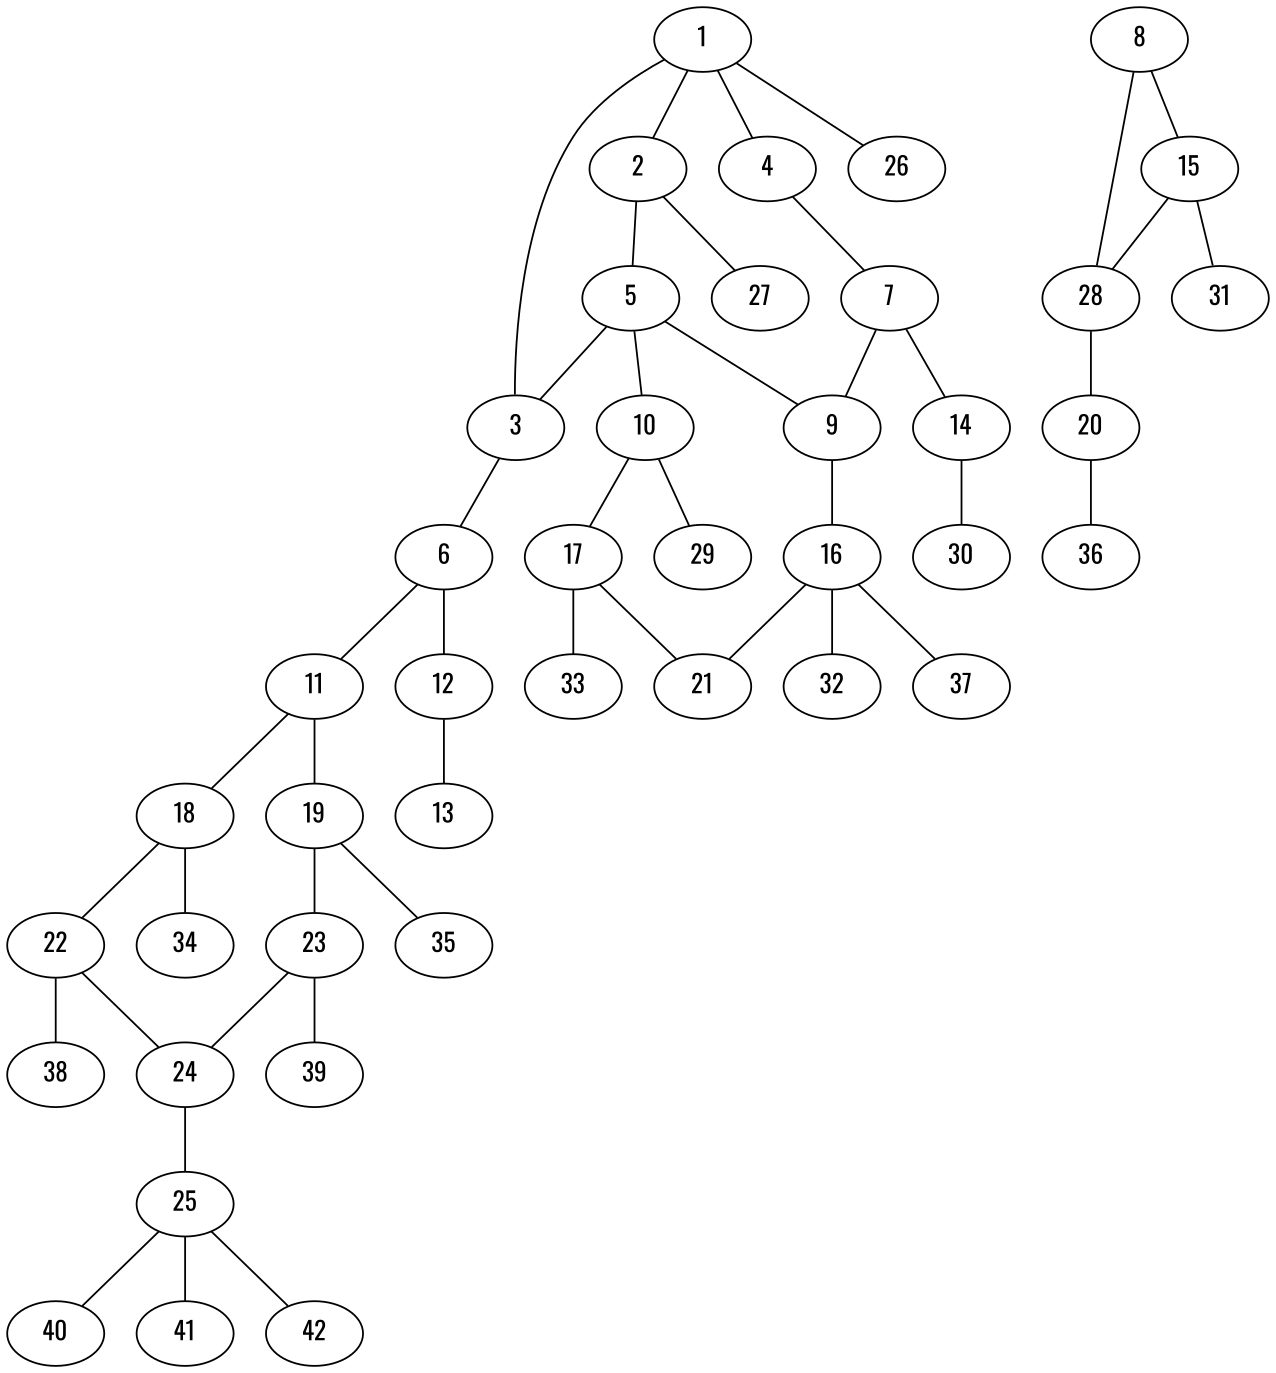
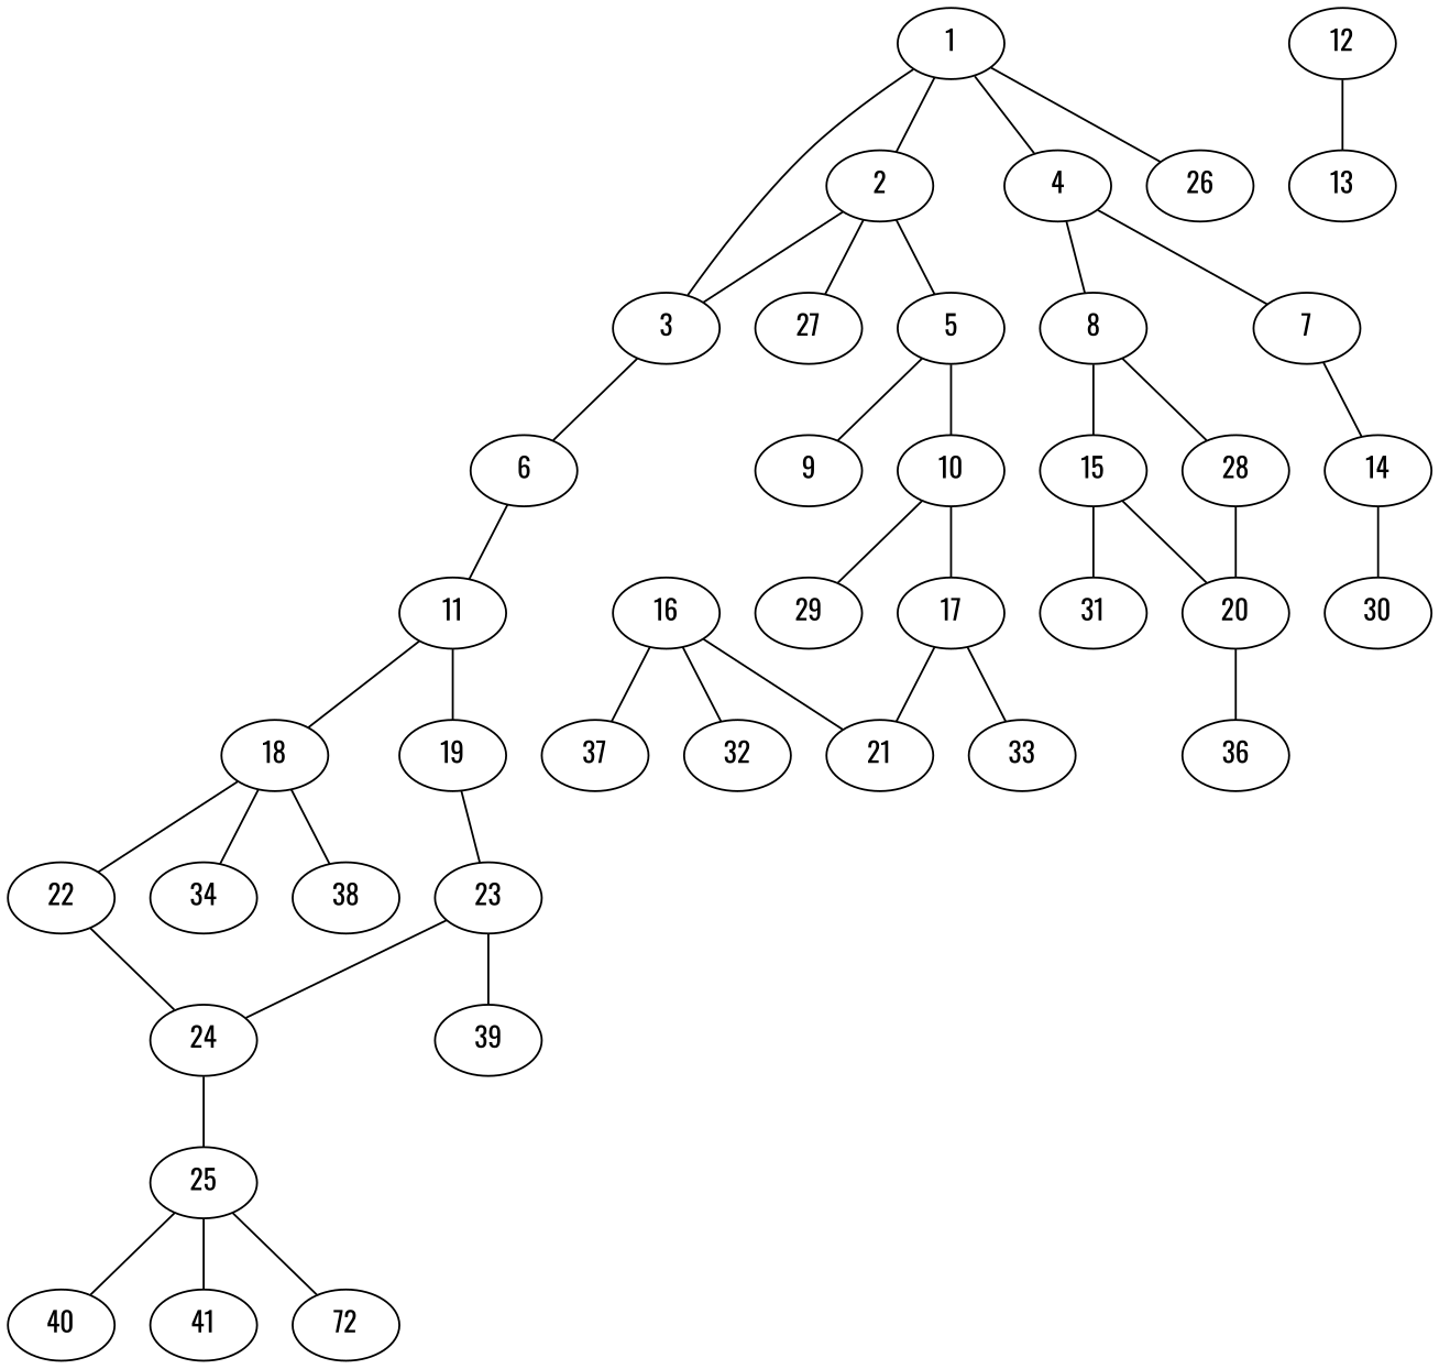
  graph {
    fontname=Oswald
    node [chem=C fontname=Oswald]
    edge [fontname=Oswald valence=1]
    1
    2
    3 [chem=N]
    4
    26 [chem=H]
    5
    27 [chem=H]
    6 [chem=S]
    7
    8
    9
    10
    11
    12 [chem=O]
    14
    15
    28 [chem=H]
    16
    17
    29 [chem=H]
    18
    19
    13 [chem=O]
    30 [chem=H]
    20
    31 [chem=H]
    21
    32 [chem=H]
    37 [chem=H]
    33 [chem=H]
    22
    34 [chem=H]
    23
-   35 [chem=H]
    36 [chem=H]
    24
    38 [chem=H]
    39 [chem=H]
    25
    40 [chem=H]
    41 [chem=H]
-   42 [chem=H]
+   42 [chem=H label=72]
    1 -- 2
    1 -- 3
    1 -- 4
    1 -- 26
-   5 -- 3
+   2 -- 3
    2 -- 5
    2 -- 27
    3 -- 6
    4 -- 7 [valence=2]
+   4 -- 8
    5 -- 9 [valence=2]
    5 -- 10
    6 -- 11
-   6 -- 12 [valence=2]
-   7 -- 9
    7 -- 14
    8 -- 15 [valence=2]
    8 -- 28
-   9 -- 16
    10 -- 17 [valence=2]
    10 -- 29
    11 -- 18 [valence=2]
    11 -- 19
    12 -- 13 [valence=2]
    14 -- 30
-   15 -- 28
+   15 -- 20
    15 -- 31
    28 -- 20 [valence=2]
    16 -- 21 [valence=2]
    16 -- 32
    16 -- 37
    17 -- 21
    17 -- 33
    18 -- 22
    18 -- 34
    19 -- 23 [valence=2]
-   19 -- 35
    20 -- 36
    22 -- 24 [valence=2]
-   22 -- 38
+   18 -- 38
    23 -- 24
    23 -- 39
    24 -- 25
    25 -- 40
    25 -- 41
    25 -- 42
  }
